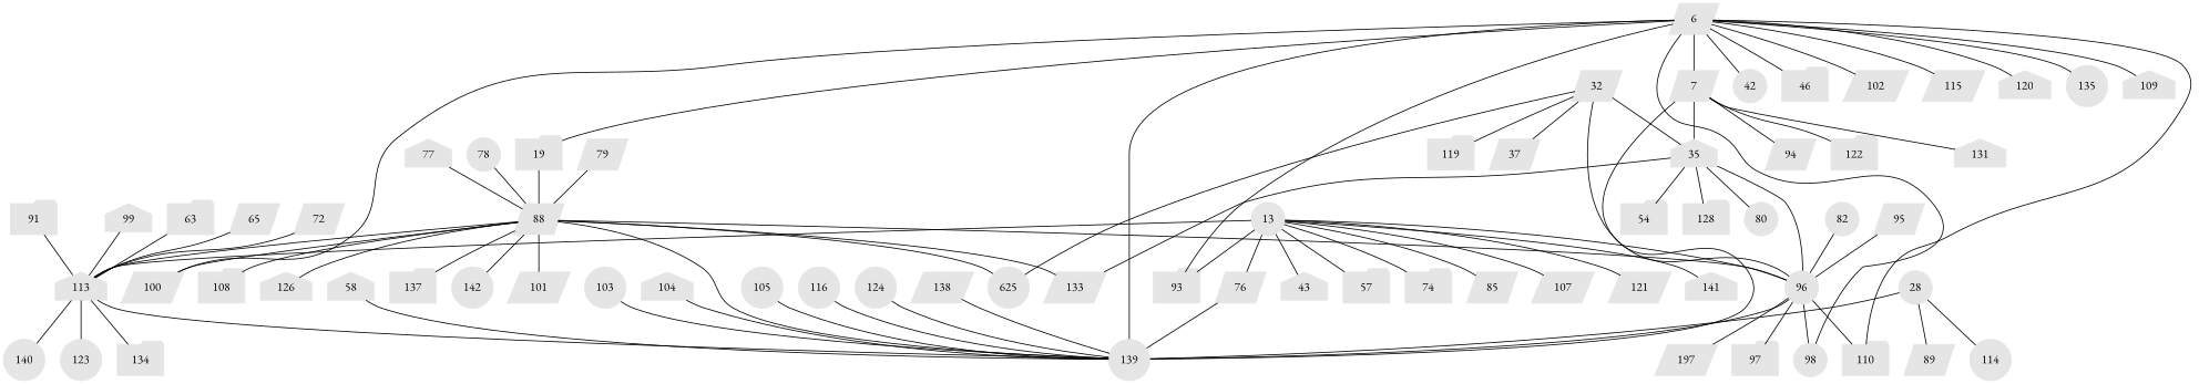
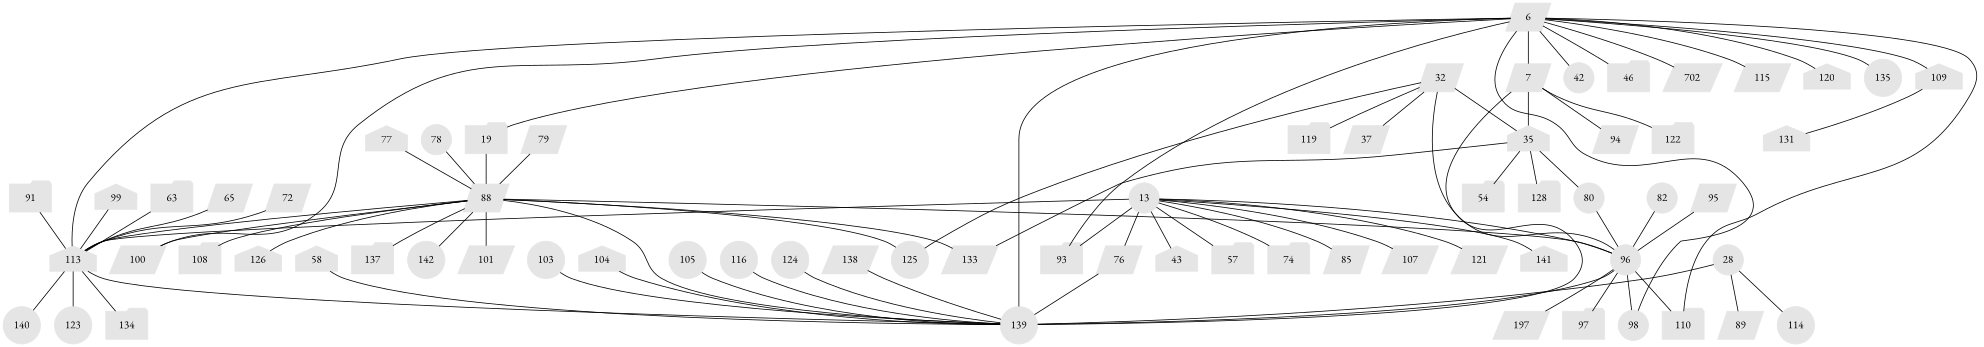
  graph {
    fontname="EB Garamond"
    node [color=gray90 fontname="EB Garamond" shape=parallelogram style=filled]
    edge [fontname="EB Garamond"]
    6 [super="+2+4"]
    7 [super="+5"]
    19 [shape=folder super="+15"]
    42 [shape=circle]
    46 [shape=folder]
    93 [shape=folder super="+47"]
    98 [shape=circle]
    100 [super="+83"]
-   102
+   102 [label=702]
    109 [shape=house]
    110 [shape=folder]
    113 [shape=house super="+87+64"]
    115
    120 [shape=house]
    135 [shape=circle]
    139 [shape=circle super="+59+130+27+53+56+111"]
    35 [shape=house super="+30"]
    94 [super="+60"]
    122 [shape=folder]
    131 [shape=house]
    88 [super="+68+21+44+55"]
    123 [shape=circle]
    134 [shape=folder]
    140 [shape=circle]
    96 [shape=circle super="+79+67+71+73+75"]
    54 [shape=folder]
    80 [shape=circle super="+52"]
    128 [shape=folder super="+117"]
    133 [super="+132"]
    13 [shape=circle super="+11+12"]
    43 [shape=house]
    57 [shape=folder]
    74 [shape=folder]
    76
    85
    107
    121
    141 [shape=house]
    97 [shape=folder super="+40+70"]
    n40 [label=197]
-   125 [shape=circle label=625]
+   125 [shape=circle]
    101
    108 [shape=folder]
    126 [shape=house]
    137 [shape=folder super="+118"]
    142 [shape=circle]
    28 [shape=circle super="+23"]
    89 [super="+81"]
    114 [shape=circle]
    32 [super="+29"]
    37
    119 [shape=folder]
    58 [shape=house]
    63 [shape=folder]
    65
    n56 [label=79]
    72
    77 [shape=house]
    78 [shape=circle]
    82 [shape=circle]
    91 [shape=folder]
    95
    99 [shape=house]
    103 [shape=circle]
    104 [shape=house]
    105 [shape=circle]
    116 [shape=circle]
    124 [shape=circle]
    138
    6 -- 7 [weight=12]
    6 -- 19
    6 -- 42
    6 -- 46
    6 -- 93
    6 -- 98
    6 -- 100
    6 -- 102
    6 -- 109
    6 -- 110
+   6 -- 113 [weight=2]
    6 -- 115
    6 -- 120
    6 -- 135
    6 -- 139 [weight=2]
    7 -- 139
    7 -- 35
    7 -- 94
    7 -- 122
-   7 -- 131
+   109 -- 131
    19 -- 88 [weight=10]
    113 -- 139 [weight=4]
    113 -- 123
    113 -- 134
    113 -- 140
-   35 -- 96 [weight=6]
+   80 -- 96 [weight=6]
    35 -- 54
    35 -- 80
    35 -- 128
    35 -- 133
    88 -- 100
    88 -- 113 [weight=2]
    88 -- 139 [weight=3]
    88 -- 96
    88 -- 133
    88 -- 125
    88 -- 101
    88 -- 108
    88 -- 126
    88 -- 137
    88 -- 142
    96 -- 98
    96 -- 110
    96 -- 139
    96 -- 97
    96 -- n40
    13 -- 93
    13 -- 113 [weight=12]
    13 -- 96
    13 -- 43
    13 -- 57
    13 -- 74
    13 -- 76
    13 -- 85
    13 -- 107
    13 -- 121
    13 -- 141
    76 -- 139
    28 -- 139 [weight=10]
    28 -- 89
    28 -- 114
    32 -- 35 [weight=4]
    32 -- 96 [weight=6]
    32 -- 125
    32 -- 37
    32 -- 119
    58 -- 139
    63 -- 113
    65 -- 113
    n56 -- 88
    72 -- 113
    77 -- 88
    78 -- 88
    82 -- 96
    91 -- 113
    95 -- 96
    99 -- 113
    103 -- 139
    104 -- 139
    105 -- 139
    116 -- 139
    124 -- 139
    138 -- 139
  }
